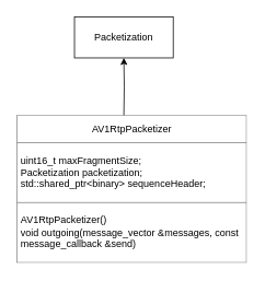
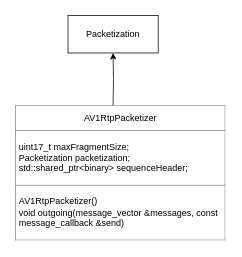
  <mxCell id="0" />
  <mxCell id="1" parent="0" />
  <mxCell id="2" value="" style="edgeStyle=orthogonalEdgeStyle;rounded=0;orthogonalLoop=1;jettySize=auto;html=1;" edge="1" parent="1" target="3"><mxGeometry relative="1" as="geometry"><mxPoint x="150" y="140" as="sourcePoint" /></mxGeometry></mxCell>
  <mxCell id="3" value="Packetization" style="rounded=0;whiteSpace=wrap;html=1;" vertex="1" parent="1"><mxGeometry x="90" y="20" width="120" height="50" as="geometry" /></mxCell>
- <mxCell id="4" value="&lt;table border=&quot;1&quot; width=&quot;100%&quot; height=&quot;100%&quot; cellpadding=&quot;4&quot; style=&quot;width:100%;height:100%;border-collapse:collapse;&quot;&gt;&lt;tbody&gt;&lt;tr&gt;&lt;th align=&quot;center&quot;&gt;&lt;span style=&quot;font-weight: 400;&quot;&gt;AV1RtpPacketizer&lt;/span&gt;&lt;/th&gt;&lt;/tr&gt;&lt;tr&gt;&lt;td&gt;&lt;span style=&quot;&quot;&gt;uint16_t maxFragmentSize;&lt;br&gt;&lt;/span&gt;&lt;span style=&quot;&quot;&gt;Packetization packetization;&lt;br&gt;&lt;/span&gt;&lt;span style=&quot;&quot;&gt;std::shared_ptr&amp;lt;binary&amp;gt; sequenceHeader;&lt;/span&gt;&lt;span style=&quot;&quot;&gt;&lt;/span&gt;&lt;span style=&quot;&quot;&gt;&lt;/span&gt;&lt;/td&gt;&lt;/tr&gt;&lt;tr&gt;&lt;td&gt;AV1RtpPacketizer()&lt;br&gt;void outgoing(message_vector &amp;amp;messages, const message_callback &amp;amp;send)&lt;/td&gt;&lt;/tr&gt;&lt;/tbody&gt;&lt;/table&gt;" style="text;html=1;whiteSpace=wrap;strokeColor=none;fillColor=none;overflow=fill;" vertex="1" parent="1"><mxGeometry x="20" y="140" width="280" height="180" as="geometry" /></mxCell>
+ <mxCell id="4" value="&lt;table border=&quot;1&quot; width=&quot;100%&quot; height=&quot;100%&quot; cellpadding=&quot;4&quot; style=&quot;width:100%;height:100%;border-collapse:collapse;&quot;&gt;&lt;tbody&gt;&lt;tr&gt;&lt;th align=&quot;center&quot;&gt;&lt;span style=&quot;font-weight: 400;&quot;&gt;AV1RtpPacketizer&lt;/span&gt;&lt;/th&gt;&lt;/tr&gt;&lt;tr&gt;&lt;td&gt;&lt;span style=&quot;&quot;&gt;uint17_t maxFragmentSize;&lt;br&gt;&lt;/span&gt;&lt;span style=&quot;&quot;&gt;Packetization packetization;&lt;br&gt;&lt;/span&gt;&lt;span style=&quot;&quot;&gt;std::shared_ptr&amp;lt;binary&amp;gt; sequenceHeader;&lt;/span&gt;&lt;span style=&quot;&quot;&gt;&lt;/span&gt;&lt;span style=&quot;&quot;&gt;&lt;/span&gt;&lt;/td&gt;&lt;/tr&gt;&lt;tr&gt;&lt;td&gt;AV1RtpPacketizer()&lt;br&gt;void outgoing(message_vector &amp;amp;messages, const message_callback &amp;amp;send)&lt;/td&gt;&lt;/tr&gt;&lt;/tbody&gt;&lt;/table&gt;" style="text;html=1;whiteSpace=wrap;strokeColor=none;fillColor=none;overflow=fill;" vertex="1" parent="1"><mxGeometry x="20" y="140" width="280" height="180" as="geometry" /></mxCell>
